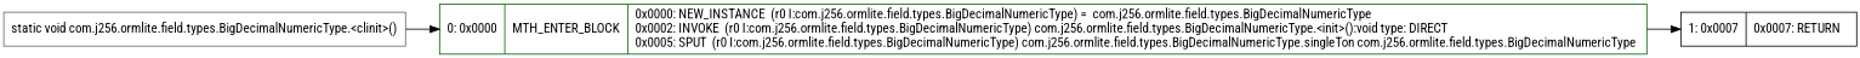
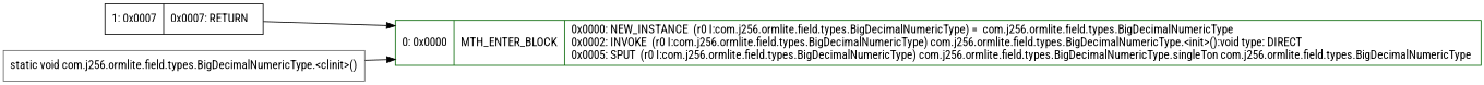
  digraph {
    rankdir=LR
    fontname="Roboto Condensed"
    node [shape=record fontname="Roboto Condensed"]
    edge [fontname="Roboto Condensed"]
    n1 [label="{0\:\ 0x0000|MTH_ENTER_BLOCK\l|0x0000: NEW_INSTANCE  (r0 I:com.j256.ormlite.field.types.BigDecimalNumericType) =  com.j256.ormlite.field.types.BigDecimalNumericType \l0x0002: INVOKE  (r0 I:com.j256.ormlite.field.types.BigDecimalNumericType) com.j256.ormlite.field.types.BigDecimalNumericType.\<init\>():void type: DIRECT \l0x0005: SPUT  (r0 I:com.j256.ormlite.field.types.BigDecimalNumericType) com.j256.ormlite.field.types.BigDecimalNumericType.singleTon com.j256.ormlite.field.types.BigDecimalNumericType \l}" color=darkgreen]
    n2 [label="{1\:\ 0x0007|0x0007: RETURN   \l}" color=black]
    n3 [label="{static void com.j256.ormlite.field.types.BigDecimalNumericType.\<clinit\>() }" color=gray40]
-   n1 -> n2
+   n2 -> n1
    n3 -> n1
  }
